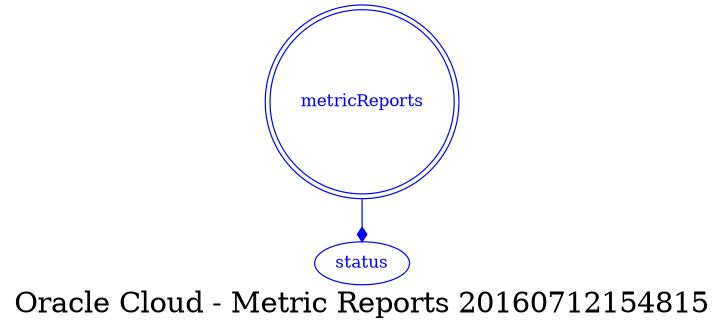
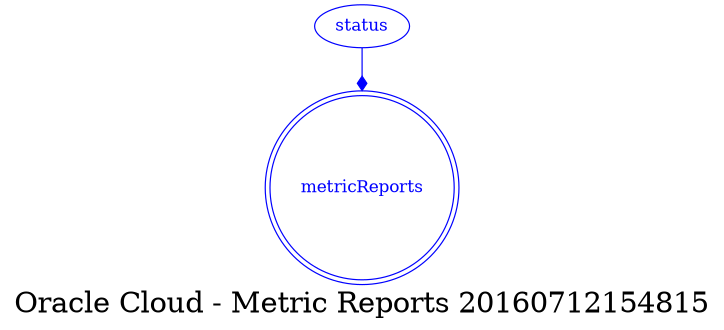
  digraph {
    fontsize=24
    label="Oracle Cloud - Metric Reports 20160712154815"
    splines=true
    node [color=blue fontcolor=blue]
    metricReports [shape=doublecircle]
    status [shape=ellipse]
-   metricReports -> status [arrowhead=diamond arrowtail=none color=blue fontcolor=blue]
+   status -> metricReports [arrowhead=diamond arrowtail=none color=blue fontcolor=blue]
  }
